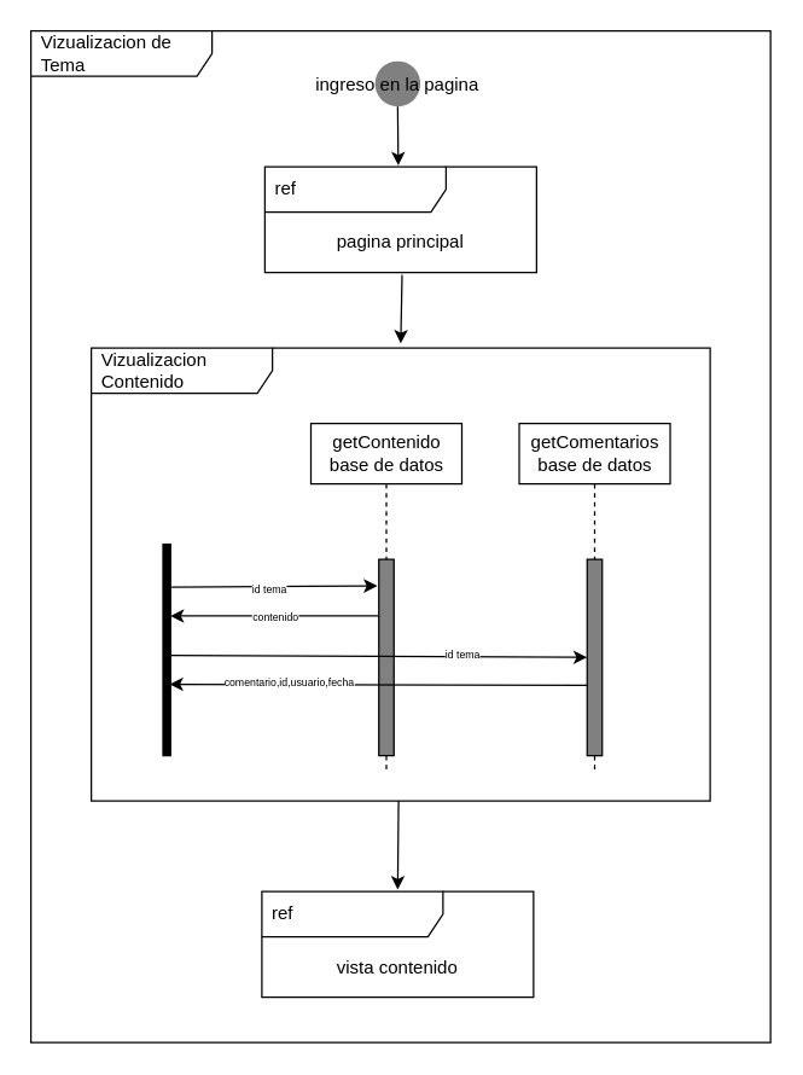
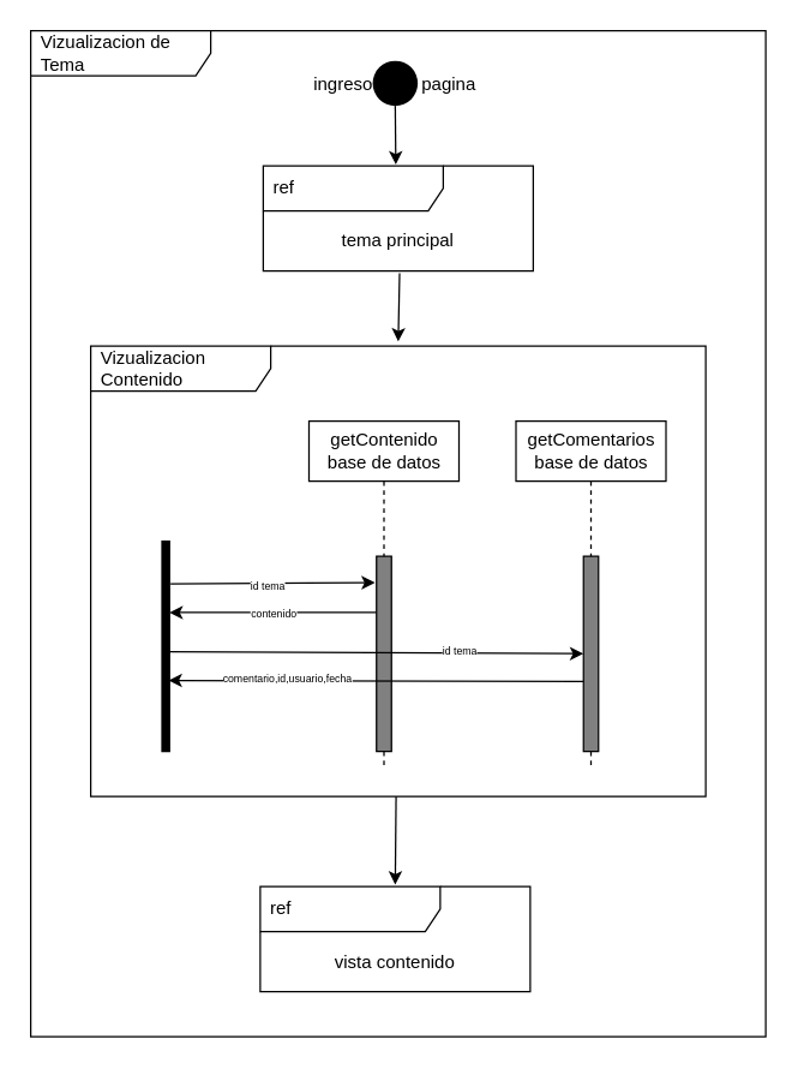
  <mxCell id="0" />
  <mxCell id="1" parent="0" />
  <mxCell id="2" value="Vizualizacion de Tema" style="shape=umlFrame;whiteSpace=wrap;html=1;width=120;height=30;boundedLbl=1;verticalAlign=middle;align=left;spacingLeft=5;fillColor=default;" vertex="1" parent="1"><mxGeometry x="20" y="20" width="490" height="670" as="geometry" /></mxCell>
  <mxCell id="3" value="Vizualizacion Contenido" style="shape=umlFrame;whiteSpace=wrap;html=1;width=120;height=30;boundedLbl=1;verticalAlign=middle;align=left;spacingLeft=5;" vertex="1" parent="1"><mxGeometry x="60" y="230" width="410" height="300" as="geometry" /></mxCell>
  <mxCell id="4" value="vista contenido" style="text;html=1;strokeColor=none;fillColor=none;align=center;verticalAlign=middle;whiteSpace=wrap;rounded=0;" vertex="1" parent="1"><mxGeometry x="183" y="626" width="160" height="30" as="geometry" /></mxCell>
  <mxCell id="5" style="edgeStyle=none;html=1;exitX=0.5;exitY=1;exitDx=0;exitDy=0;entryX=0.491;entryY=-0.013;entryDx=0;entryDy=0;entryPerimeter=0;" edge="1" parent="1" source="6" target="7"><mxGeometry relative="1" as="geometry" /></mxCell>
- <mxCell id="6" value="ingreso en la pagina" style="ellipse;strokeColor=none;fillColor=#808080;" vertex="1" parent="1"><mxGeometry x="248" y="40" width="30" height="30" as="geometry" /></mxCell>
+ <mxCell id="6" value="ingreso en la pagina" style="ellipse;strokeColor=none;fillColor=#000000;" vertex="1" parent="1"><mxGeometry x="248" y="40" width="30" height="30" as="geometry" /></mxCell>
  <mxCell id="7" value="ref" style="shape=umlFrame;whiteSpace=wrap;html=1;width=120;height=30;boundedLbl=1;verticalAlign=middle;align=left;spacingLeft=5;" vertex="1" parent="1"><mxGeometry x="175" y="110" width="180" height="70" as="geometry" /></mxCell>
- <mxCell id="8" value="pagina principal" style="text;html=1;strokeColor=none;fillColor=none;align=center;verticalAlign=middle;whiteSpace=wrap;rounded=0;" vertex="1" parent="1"><mxGeometry x="185" y="145" width="160" height="30" as="geometry" /></mxCell>
+ <mxCell id="8" value="tema principal" style="text;html=1;strokeColor=none;fillColor=none;align=center;verticalAlign=middle;whiteSpace=wrap;rounded=0;" vertex="1" parent="1"><mxGeometry x="185" y="145" width="160" height="30" as="geometry" /></mxCell>
  <mxCell id="9" value="" style="endArrow=classic;html=1;exitX=0.505;exitY=1.022;exitDx=0;exitDy=0;exitPerimeter=0;entryX=0.5;entryY=-0.01;entryDx=0;entryDy=0;entryPerimeter=0;" edge="1" parent="1" source="7" target="3"><mxGeometry width="50" height="50" relative="1" as="geometry"><mxPoint x="264.64" y="180.7" as="sourcePoint" /><mxPoint x="330" y="250" as="targetPoint" /></mxGeometry></mxCell>
  <mxCell id="10" value="getContenido&lt;br&gt;base de datos" style="shape=umlLifeline;perimeter=lifelinePerimeter;whiteSpace=wrap;html=1;container=1;collapsible=0;recursiveResize=0;outlineConnect=0;" vertex="1" parent="1"><mxGeometry x="205.5" y="280" width="100" height="230" as="geometry" /></mxCell>
  <mxCell id="11" value="" style="html=1;points=[];perimeter=orthogonalPerimeter;fillColor=#808080;" vertex="1" parent="10"><mxGeometry x="45" y="90" width="10" height="130" as="geometry" /></mxCell>
  <mxCell id="12" value="" style="html=1;points=[];perimeter=orthogonalPerimeter;fillColor=strokeColor;" vertex="1" parent="1"><mxGeometry x="107.5" y="360" width="5" height="140" as="geometry" /></mxCell>
  <mxCell id="13" value="getComentarios&lt;br&gt;base de datos" style="shape=umlLifeline;perimeter=lifelinePerimeter;whiteSpace=wrap;html=1;container=1;collapsible=0;recursiveResize=0;outlineConnect=0;" vertex="1" parent="1"><mxGeometry x="343.5" y="280" width="100" height="230" as="geometry" /></mxCell>
  <mxCell id="14" value="" style="html=1;points=[];perimeter=orthogonalPerimeter;fillColor=#808080;" vertex="1" parent="13"><mxGeometry x="45" y="90" width="10" height="130" as="geometry" /></mxCell>
  <mxCell id="15" value="" style="endArrow=classic;html=1;exitX=1.138;exitY=0.203;exitDx=0;exitDy=0;exitPerimeter=0;entryX=-0.1;entryY=0.135;entryDx=0;entryDy=0;entryPerimeter=0;" edge="1" parent="1" source="12" target="11"><mxGeometry width="50" height="50" relative="1" as="geometry"><mxPoint x="90" y="350" as="sourcePoint" /><mxPoint x="140" y="300" as="targetPoint" /></mxGeometry></mxCell>
  <mxCell id="16" value="&lt;font style=&quot;font-size: 7px;&quot;&gt;id tema&lt;/font&gt;" style="edgeLabel;html=1;align=center;verticalAlign=middle;resizable=0;points=[];" vertex="1" connectable="0" parent="15"><mxGeometry x="-0.054" relative="1" as="geometry"><mxPoint as="offset" /></mxGeometry></mxCell>
  <mxCell id="17" value="&lt;font style=&quot;font-size: 7px;&quot;&gt;contenido&lt;/font&gt;" style="endArrow=classic;html=1;entryX=0.977;entryY=0.339;entryDx=0;entryDy=0;entryPerimeter=0;" edge="1" parent="1" source="11" target="12"><mxGeometry width="50" height="50" relative="1" as="geometry"><mxPoint x="90" y="350" as="sourcePoint" /><mxPoint x="20" y="430" as="targetPoint" /></mxGeometry></mxCell>
  <mxCell id="18" value="" style="endArrow=classic;html=1;exitX=0.792;exitY=0.525;exitDx=0;exitDy=0;exitPerimeter=0;entryX=-0.005;entryY=0.499;entryDx=0;entryDy=0;entryPerimeter=0;" edge="1" parent="1" source="12" target="14"><mxGeometry width="50" height="50" relative="1" as="geometry"><mxPoint x="90" y="470" as="sourcePoint" /><mxPoint x="226" y="470.04" as="targetPoint" /></mxGeometry></mxCell>
  <mxCell id="19" value="id tema" style="edgeLabel;html=1;align=center;verticalAlign=middle;resizable=0;points=[];fontSize=7;" vertex="1" connectable="0" parent="18"><mxGeometry x="-0.311" relative="1" as="geometry"><mxPoint x="99" as="offset" /></mxGeometry></mxCell>
  <mxCell id="20" value="" style="endArrow=classic;html=1;entryX=0.869;entryY=0.662;entryDx=0;entryDy=0;entryPerimeter=0;exitX=-0.012;exitY=0.642;exitDx=0;exitDy=0;exitPerimeter=0;" edge="1" parent="1" source="14" target="12"><mxGeometry width="50" height="50" relative="1" as="geometry"><mxPoint x="210" y="500" as="sourcePoint" /><mxPoint x="71.885" y="500" as="targetPoint" /></mxGeometry></mxCell>
  <mxCell id="21" value="comentario,id,usuario,fecha" style="edgeLabel;html=1;align=center;verticalAlign=middle;resizable=0;points=[];fontSize=7;" vertex="1" connectable="0" parent="20"><mxGeometry x="0.433" y="-1" relative="1" as="geometry"><mxPoint as="offset" /></mxGeometry></mxCell>
  <mxCell id="22" value="ref" style="shape=umlFrame;whiteSpace=wrap;html=1;width=120;height=30;boundedLbl=1;verticalAlign=middle;align=left;spacingLeft=5;" vertex="1" parent="1"><mxGeometry x="173" y="590" width="180" height="70" as="geometry" /></mxCell>
  <mxCell id="23" value="" style="endArrow=classic;html=1;fontSize=7;entryX=0.5;entryY=-0.018;entryDx=0;entryDy=0;entryPerimeter=0;" edge="1" parent="1" source="3" target="22"><mxGeometry width="50" height="50" relative="1" as="geometry"><mxPoint x="220" y="530" as="sourcePoint" /><mxPoint x="270" y="480" as="targetPoint" /></mxGeometry></mxCell>
